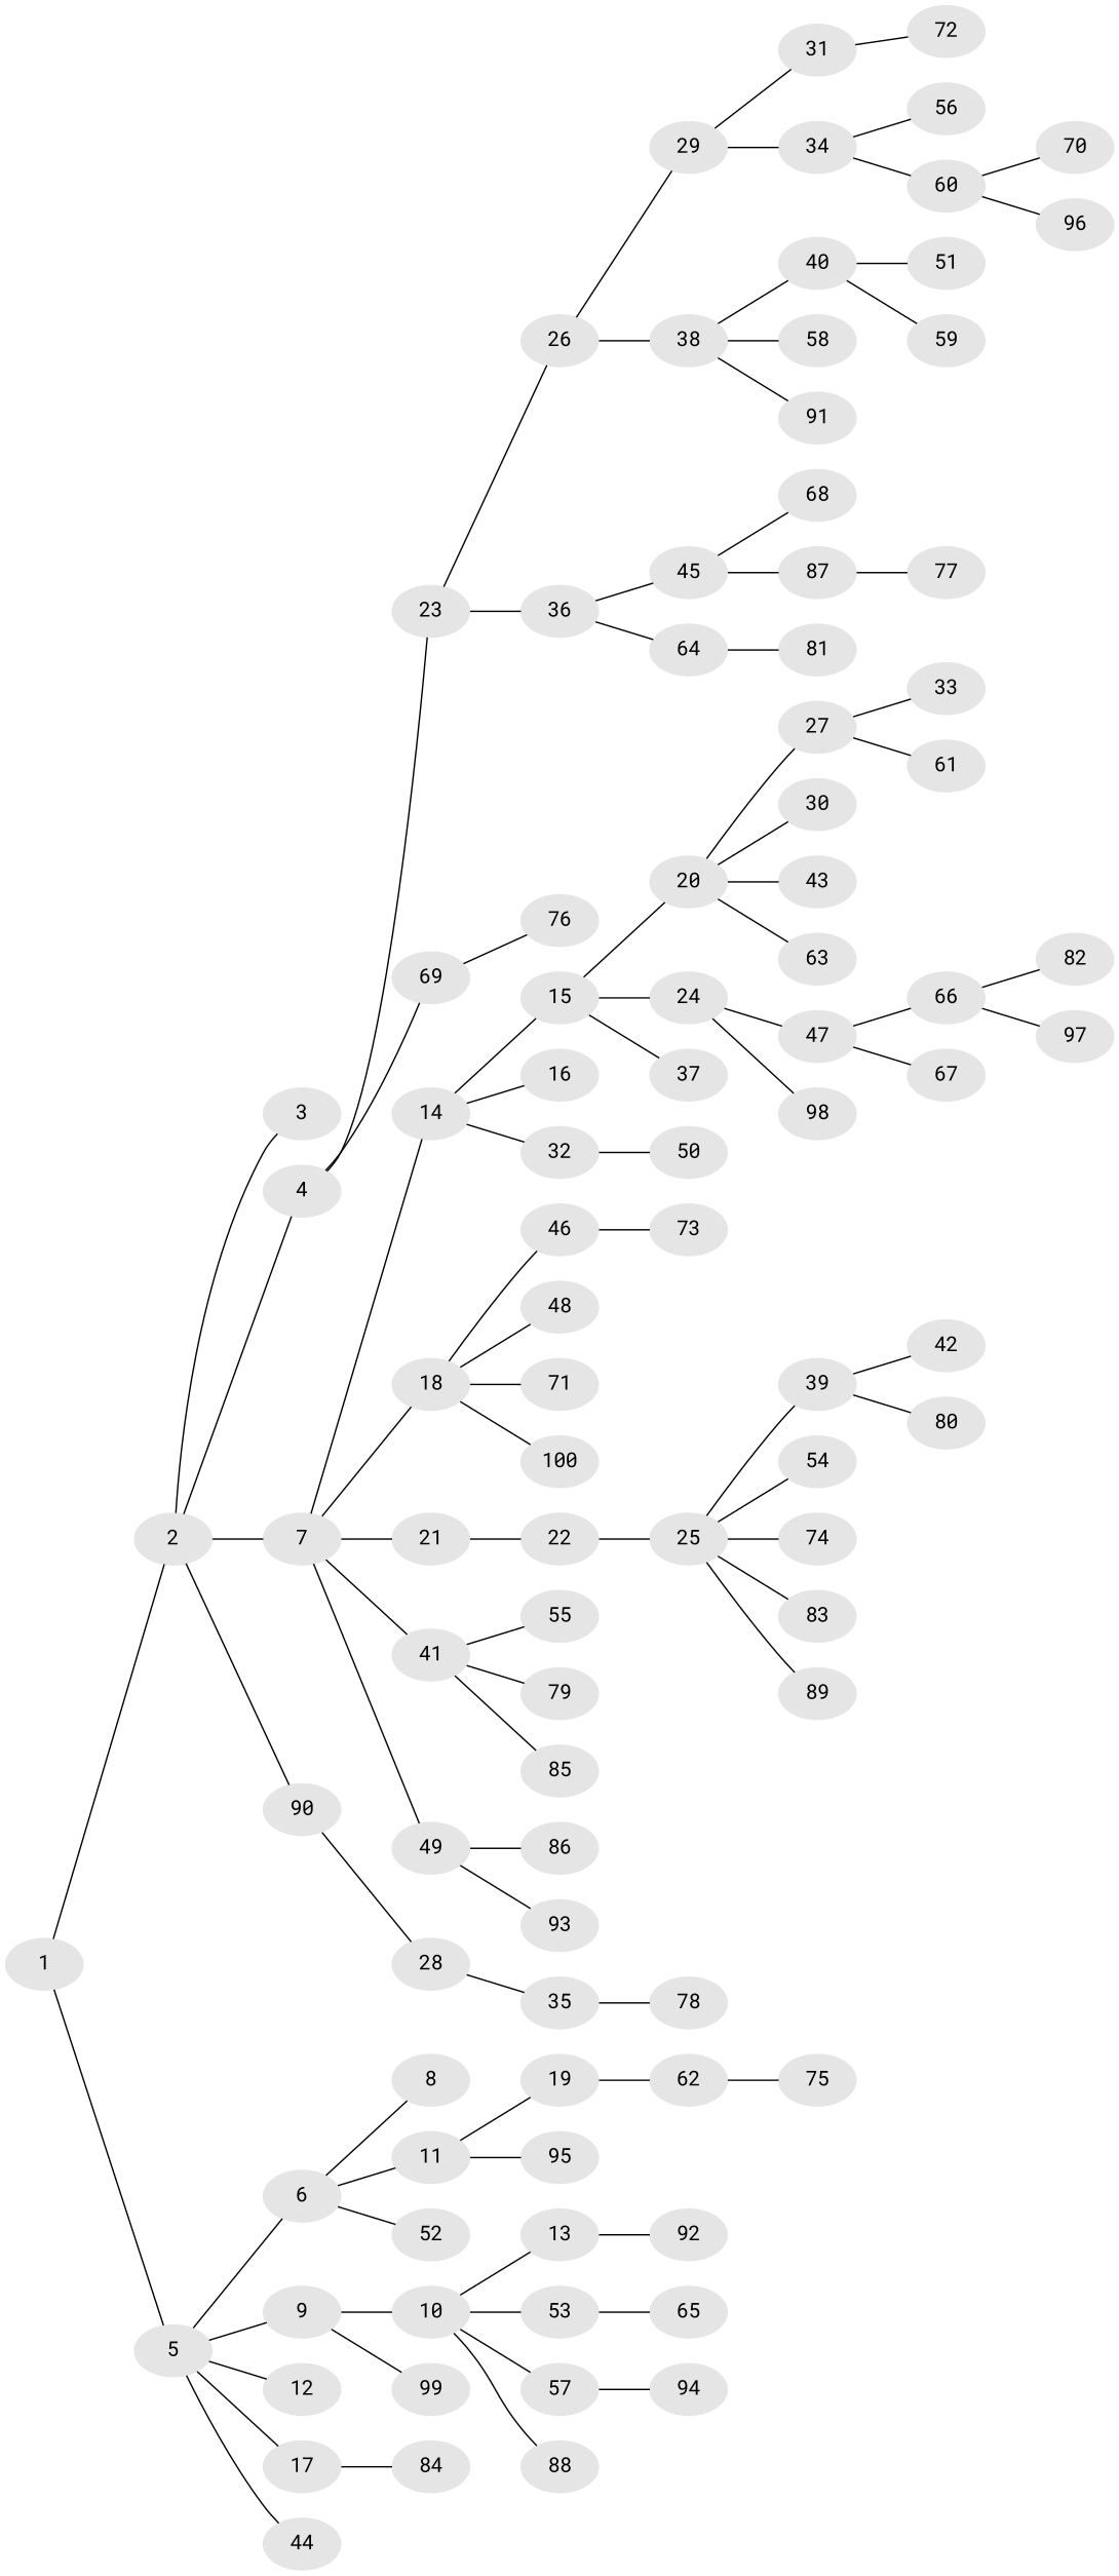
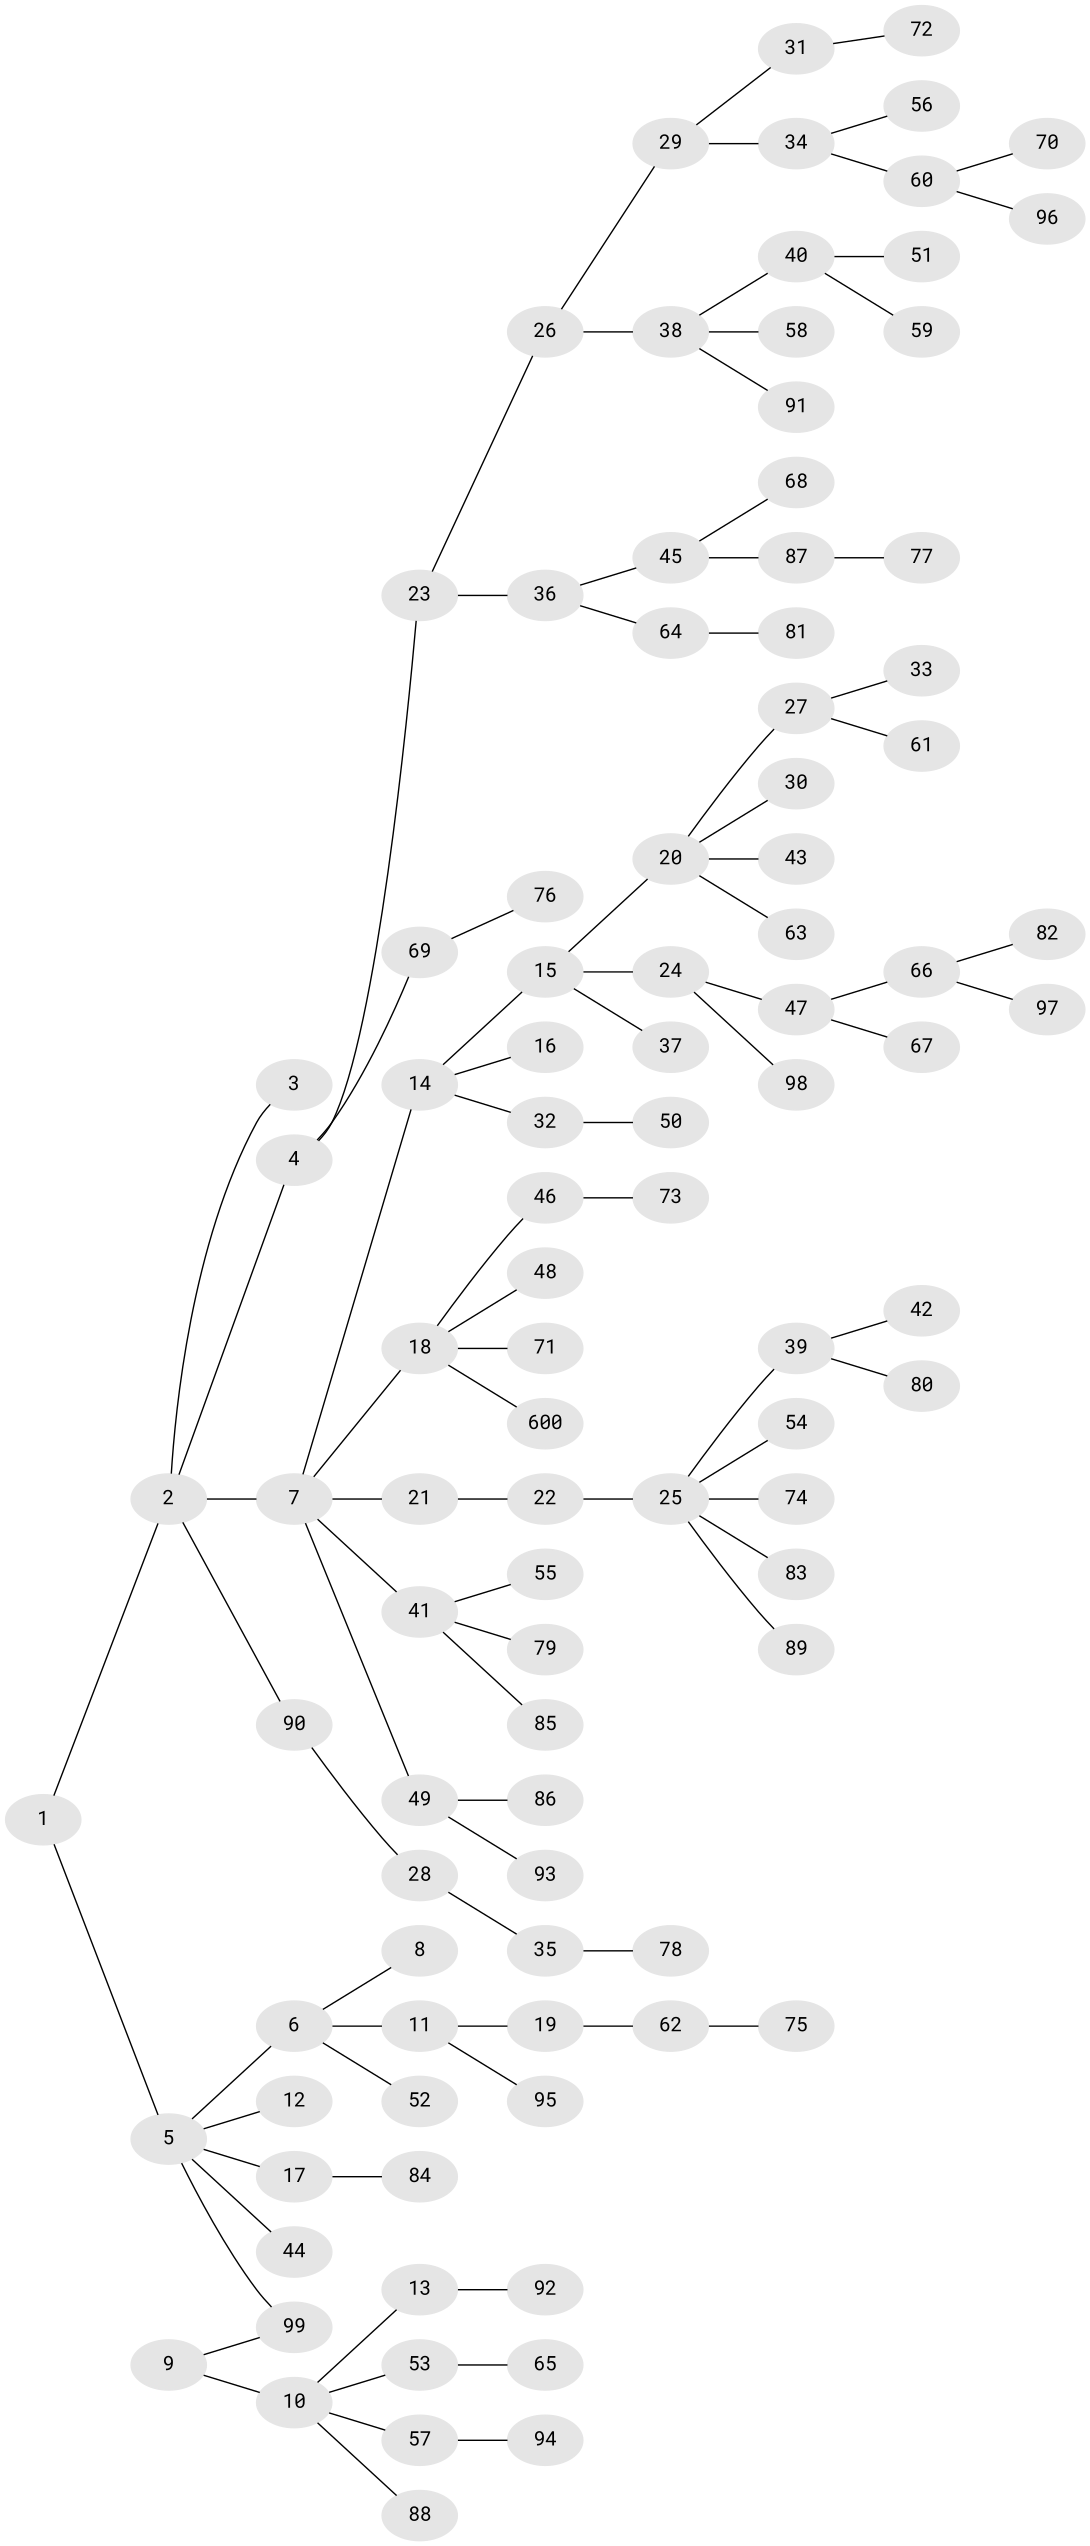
  graph {
    fontname="Roboto Mono"
    rankdir=LR
    node [color=gray90 fontname="Roboto Mono" style=filled]
    edge [fontname="Roboto Mono"]
    1
    2
    5
    3
    4
    7
    90
    6
    9
    12
    17
    44
    23
    69
    14
    18
    21
    41
    49
    28
    26
    36
    76
    8
    11
    52
    10
    99
    84
    19
    95
    15
    16
    32
    46
    48
    71
-   100
+   100 [label=600]
    22
    35
    55
    79
    85
    86
    93
    13
    53
    57
    88
    92
    65
    94
    62
    20
    24
    37
    50
    27
    30
    43
    63
    47
    98
    73
    75
    33
    61
    25
    39
    54
    74
    83
    89
    29
    38
    45
    64
    66
    67
    42
    80
    31
    34
    40
    58
    91
    78
    72
    56
    60
    70
    96
    68
    87
    81
    51
    59
    77
    82
    97
    1 -- 2
    1 -- 5
    2 -- 3
    2 -- 4
    2 -- 7
    2 -- 90
    5 -- 6
-   5 -- 9
+   5 -- 99
    5 -- 12
    5 -- 17
    5 -- 44
    4 -- 23
    4 -- 69
    7 -- 14
    7 -- 18
    7 -- 21
    7 -- 41
    7 -- 49
    90 -- 28
    6 -- 8
    6 -- 11
    6 -- 52
    9 -- 10
    9 -- 99
    17 -- 84
    23 -- 26
    23 -- 36
    69 -- 76
    14 -- 15
    14 -- 16
    14 -- 32
    18 -- 46
    18 -- 48
    18 -- 71
    18 -- 100
    21 -- 22
    41 -- 55
    41 -- 79
    41 -- 85
    49 -- 86
    49 -- 93
    28 -- 35
    26 -- 29
    26 -- 38
    36 -- 45
    36 -- 64
    11 -- 19
    11 -- 95
    10 -- 13
    10 -- 53
    10 -- 57
    10 -- 88
    19 -- 62
    15 -- 20
    15 -- 24
    15 -- 37
    32 -- 50
    46 -- 73
    22 -- 25
    35 -- 78
    13 -- 92
    53 -- 65
    57 -- 94
    62 -- 75
    20 -- 27
    20 -- 30
    20 -- 43
    20 -- 63
    24 -- 47
    24 -- 98
    27 -- 33
    27 -- 61
    47 -- 66
    47 -- 67
    25 -- 39
    25 -- 54
    25 -- 74
    25 -- 83
    25 -- 89
    39 -- 42
    39 -- 80
    29 -- 31
    29 -- 34
    38 -- 40
    38 -- 58
    38 -- 91
    45 -- 68
    45 -- 87
    64 -- 81
    66 -- 82
    66 -- 97
    31 -- 72
    34 -- 56
    34 -- 60
    40 -- 51
    40 -- 59
    60 -- 70
    60 -- 96
    87 -- 77
  }
